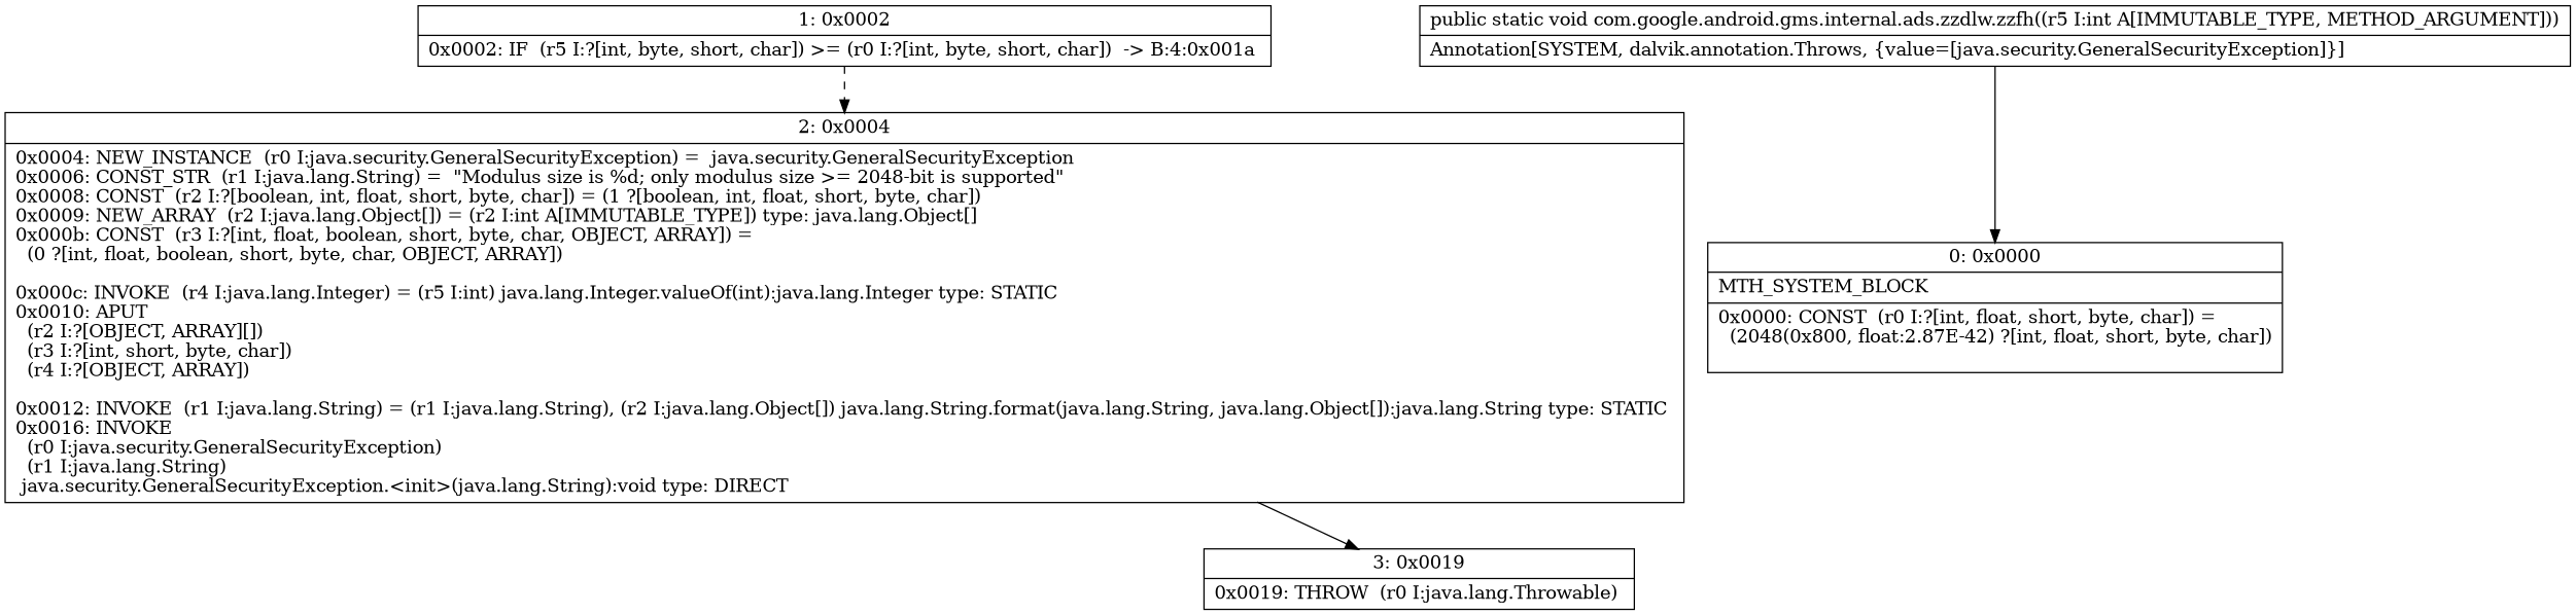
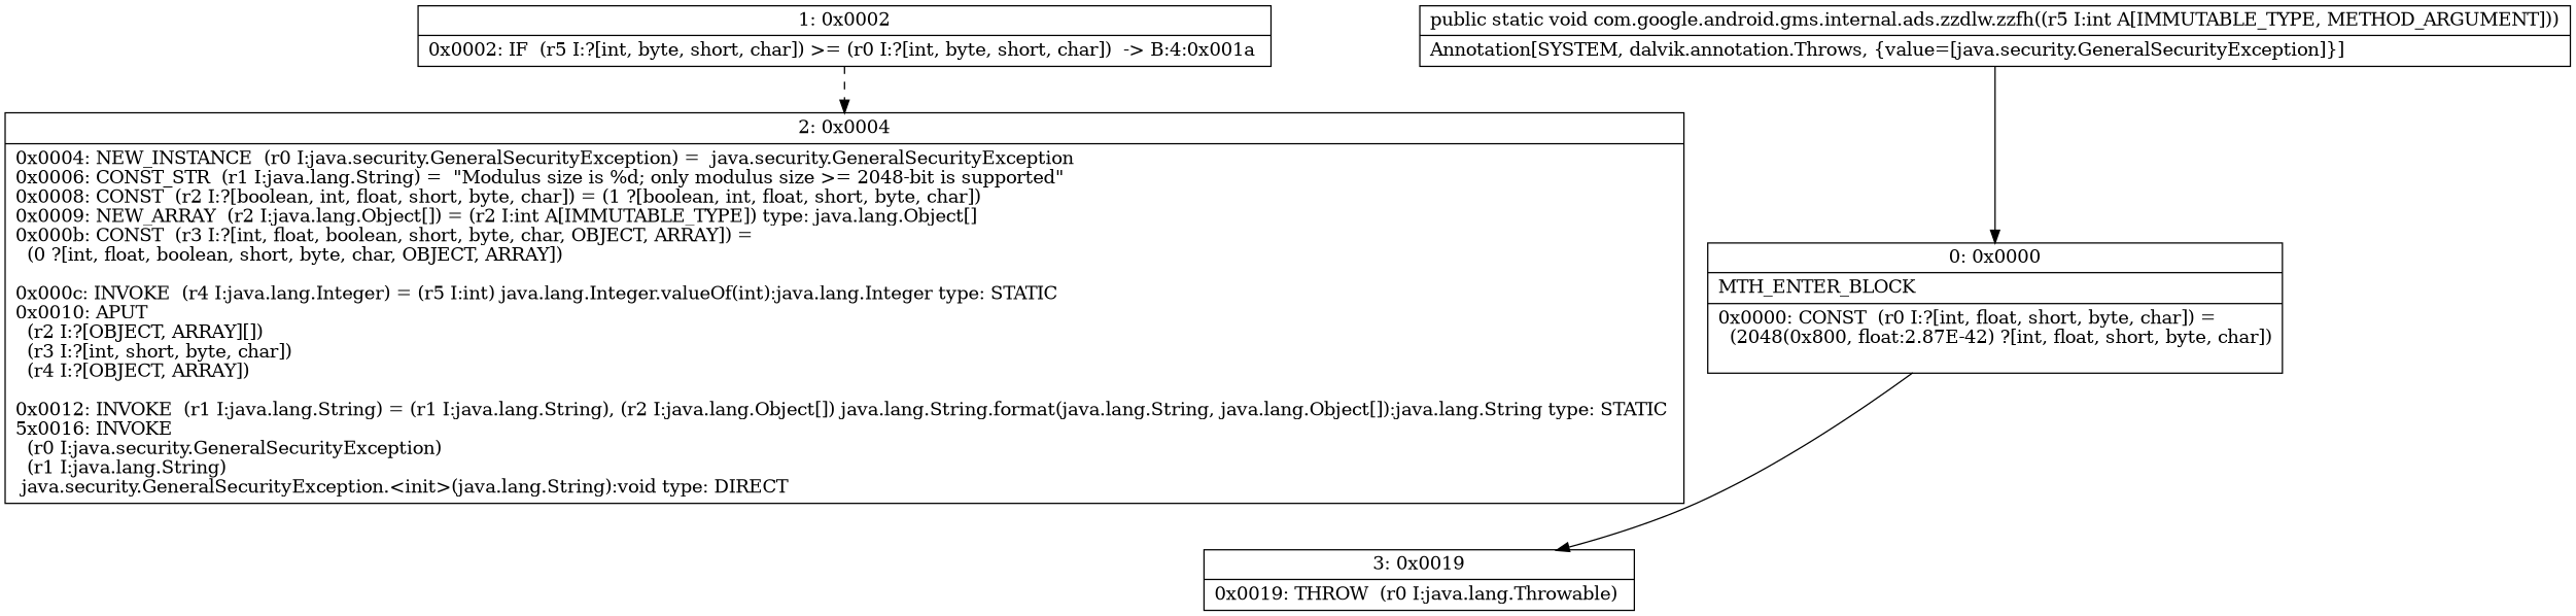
  digraph {
    node [shape=record]
-   n1 [label="{0\:\ 0x0000|MTH_SYSTEM_BLOCK\l|0x0000: CONST  (r0 I:?[int, float, short, byte, char]) = \l  (2048(0x800, float:2.87E\-42) ?[int, float, short, byte, char])\l \l}"]
+   n1 [label="{0\:\ 0x0000|MTH_ENTER_BLOCK\l|0x0000: CONST  (r0 I:?[int, float, short, byte, char]) = \l  (2048(0x800, float:2.87E\-42) ?[int, float, short, byte, char])\l \l}"]
    n2 [label="{1\:\ 0x0002|0x0002: IF  (r5 I:?[int, byte, short, char]) \>= (r0 I:?[int, byte, short, char])  \-\> B:4:0x001a \l}"]
-   n3 [label="{2\:\ 0x0004|0x0004: NEW_INSTANCE  (r0 I:java.security.GeneralSecurityException) =  java.security.GeneralSecurityException \l0x0006: CONST_STR  (r1 I:java.lang.String) =  \"Modulus size is %d; only modulus size \>= 2048\-bit is supported\" \l0x0008: CONST  (r2 I:?[boolean, int, float, short, byte, char]) = (1 ?[boolean, int, float, short, byte, char]) \l0x0009: NEW_ARRAY  (r2 I:java.lang.Object[]) = (r2 I:int A[IMMUTABLE_TYPE]) type: java.lang.Object[] \l0x000b: CONST  (r3 I:?[int, float, boolean, short, byte, char, OBJECT, ARRAY]) = \l  (0 ?[int, float, boolean, short, byte, char, OBJECT, ARRAY])\l \l0x000c: INVOKE  (r4 I:java.lang.Integer) = (r5 I:int) java.lang.Integer.valueOf(int):java.lang.Integer type: STATIC \l0x0010: APUT  \l  (r2 I:?[OBJECT, ARRAY][])\l  (r3 I:?[int, short, byte, char])\l  (r4 I:?[OBJECT, ARRAY])\l \l0x0012: INVOKE  (r1 I:java.lang.String) = (r1 I:java.lang.String), (r2 I:java.lang.Object[]) java.lang.String.format(java.lang.String, java.lang.Object[]):java.lang.String type: STATIC \l0x0016: INVOKE  \l  (r0 I:java.security.GeneralSecurityException)\l  (r1 I:java.lang.String)\l java.security.GeneralSecurityException.\<init\>(java.lang.String):void type: DIRECT \l}"]
+   n3 [label="{2\:\ 0x0004|0x0004: NEW_INSTANCE  (r0 I:java.security.GeneralSecurityException) =  java.security.GeneralSecurityException \l0x0006: CONST_STR  (r1 I:java.lang.String) =  \"Modulus size is %d; only modulus size \>= 2048\-bit is supported\" \l0x0008: CONST  (r2 I:?[boolean, int, float, short, byte, char]) = (1 ?[boolean, int, float, short, byte, char]) \l0x0009: NEW_ARRAY  (r2 I:java.lang.Object[]) = (r2 I:int A[IMMUTABLE_TYPE]) type: java.lang.Object[] \l0x000b: CONST  (r3 I:?[int, float, boolean, short, byte, char, OBJECT, ARRAY]) = \l  (0 ?[int, float, boolean, short, byte, char, OBJECT, ARRAY])\l \l0x000c: INVOKE  (r4 I:java.lang.Integer) = (r5 I:int) java.lang.Integer.valueOf(int):java.lang.Integer type: STATIC \l0x0010: APUT  \l  (r2 I:?[OBJECT, ARRAY][])\l  (r3 I:?[int, short, byte, char])\l  (r4 I:?[OBJECT, ARRAY])\l \l0x0012: INVOKE  (r1 I:java.lang.String) = (r1 I:java.lang.String), (r2 I:java.lang.Object[]) java.lang.String.format(java.lang.String, java.lang.Object[]):java.lang.String type: STATIC \l5x0016: INVOKE  \l  (r0 I:java.security.GeneralSecurityException)\l  (r1 I:java.lang.String)\l java.security.GeneralSecurityException.\<init\>(java.lang.String):void type: DIRECT \l}"]
    n4 [label="{3\:\ 0x0019|0x0019: THROW  (r0 I:java.lang.Throwable) \l}"]
    n5 [label="{public static void com.google.android.gms.internal.ads.zzdlw.zzfh((r5 I:int A[IMMUTABLE_TYPE, METHOD_ARGUMENT]))  | Annotation[SYSTEM, dalvik.annotation.Throws, \{value=[java.security.GeneralSecurityException]\}]\l}"]
    n2 -> n3 [style=dashed]
-   n3 -> n4
+   n1 -> n4
    n5 -> n1
  }
